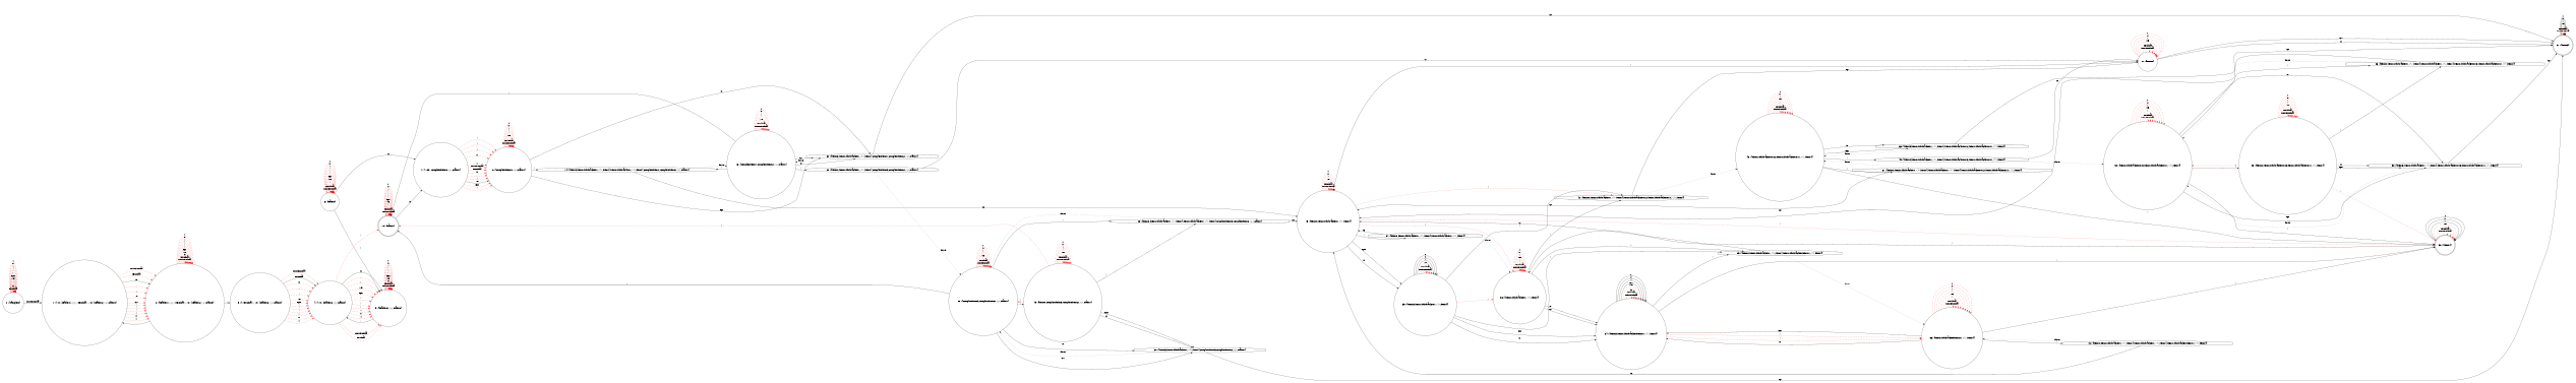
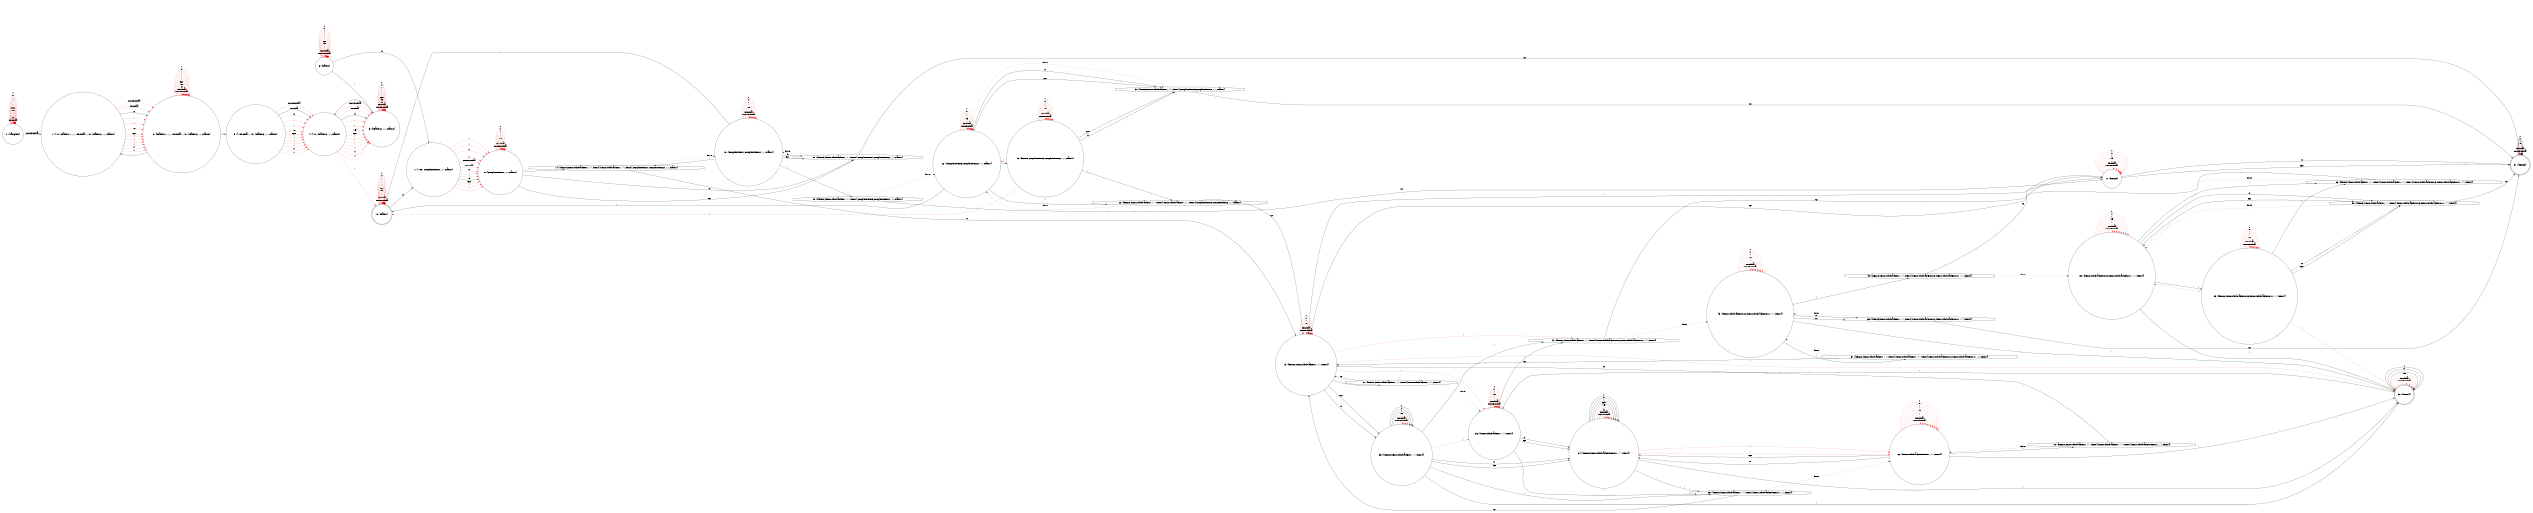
  digraph {
    rankdir=LR
    node [color=black shape=circle]
    edge [color=red style=dashed]
    n1 [label="0 - [sample_0]"]
    n2 [label="1 - [<A>,header_1,<;>,<terminal>,<A>,header_2,<;>,main_0]"]
    n3 [label="2 - [header_1,<;>,<terminal>,<A>,header_2,<;>,main_0]"]
    n4 [label="3 - [<terminal>,<A>,header_2,<;>,main_0]"]
    n5 [label="4 - [<A>,header_2,<;>,main_0]"]
    n6 [label="5 - [header_2,<;>,main_0]"]
    n7 [label="10 - [main_1]" shape=doublecircle]
    n8 [label="6 - [main_0]"]
    n9 [label="7 - [<::=>,complex_item_0,<;>,main_1]"]
    n10 [label="8 - [complex_item_0,<;>,main_1]"]
    n11 [label="14 - [item_0,item_with_bracket_1,<)>,item_4,item_with_bracket_1,<)>,item_4,complex_item_1,complex_item_2,<;>,main_1]" shape=octagon]
    n12 [label="80 - [item_3,item_with_bracket_1,<)>,item_4,complex_item_1,complex_item_2,<;>,main_1]" shape=octagon]
    n13 [label="15 - [item_0,item_with_bracket_1,<)>,item_4]"]
    n14 [label="16 - [complex_item_1,complex_item_2,<;>,main_1]"]
    n15 [label="31 - [item_3]" shape=doublecircle]
    n16 [label="35 - [item_3,item_with_bracket_1,<)>,item_4]"]
    n17 [label="36 - [item_with_bracket_1,<)>,item_4]"]
    n18 [label="37 - [item_0,item_with_bracket_1,<)>,item_4,item_with_bracket_1,<)>,item_4]" shape=octagon]
    n19 [label="42 - [item_0,item_with_bracket_1,<)>,item_4,item_with_bracket_or_2,item_with_bracket_or_1,<)>,item_4]" shape=octagon]
    n20 [label="38 - [item_4]" shape=doublecircle]
    n21 [label="64 - [item_3,item_with_bracket_items_1,<)>,item_4]"]
    n22 [label="65 - [item_0,item_with_bracket_1,<)>,item_4,item_with_bracket_items_1,<)>,item_4]" shape=octagon]
    n23 [label="21 - [item_0]"]
    n24 [label="43 - [item_with_bracket_or_2,item_with_bracket_or_1,<)>,item_4]"]
    n25 [label="20 - [item_0,item_with_bracket_1,<)>,item_4,complex_item_3,complex_item_2,<;>,main_1]" shape=octagon]
    n26 [label="22 - [complex_item_3,complex_item_2,<;>,main_1]"]
    n27 [label="25 - [item_0,complex_item_3,complex_item_2,<;>,main_1]"]
    n28 [label="28 - [item_0,item_with_bracket_1,<)>,item_4,item_with_bracket_1,<)>,item_4,complex_item_3,complex_item_2,<;>,main_1]" shape=octagon]
    n29 [label="30 - [item_3,item_with_bracket_1,<)>,item_4,complex_item_3,complex_item_2,<;>,main_1]" shape=octagon]
    n30 [label="66 - [item_with_bracket_items_1,<)>,item_4]"]
    n31 [label="49 - [item_0,item_with_bracket_1,<)>,item_4,item_with_bracket_or_3,item_with_bracket_or_1,<)>,item_4]" shape=octagon]
    n32 [label="61 - [item_0,item_with_bracket_1,<)>,item_4,item_with_bracket_1,<)>,item_4,item_with_bracket_or_2,item_with_bracket_or_1,<)>,item_4]" shape=octagon]
    n33 [label="63 - [item_3,item_with_bracket_1,<)>,item_4,item_with_bracket_or_2,item_with_bracket_or_1,<)>,item_4]" shape=octagon]
    n34 [label="50 - [item_with_bracket_or_3,item_with_bracket_or_1,<)>,item_4]"]
    n35 [label="53 - [item_0,item_with_bracket_or_3,item_with_bracket_or_1,<)>,item_4]"]
    n36 [label="56 - [item_0,item_with_bracket_1,<)>,item_4,item_with_bracket_1,<)>,item_4,item_with_bracket_or_3,item_with_bracket_or_1,<)>,item_4]" shape=octagon]
    n37 [label="58 - [item_3,item_with_bracket_1,<)>,item_4,item_with_bracket_or_3,item_with_bracket_or_1,<)>,item_4]" shape=octagon]
    n38 [label="73 - [item_0,item_with_bracket_1,<)>,item_4,item_with_bracket_1,<)>,item_4,item_with_bracket_items_1,<)>,item_4]" shape=octagon]
    n1 -> n1 [label=terminal]
    n1 -> n1 [label=A]
    n1 -> n1 [label=","]
    n1 -> n1 [label=";"]
    n1 -> n1 [label="::="]
    n1 -> n1 [label=eps]
    n1 -> n1 [label="("]
    n1 -> n1 [label=")"]
    n1 -> n1 [label="|"]
    n1 -> n1 [label="*"]
    n1 -> n1 [label="+"]
    n1 -> n1 [label="?"]
    n1 -> n2 [color=black label="non-terminal" style=""]
    n2 -> n3 [label="non-terminal"]
    n2 -> n3 [label=terminal]
    n2 -> n3 [color=black label=A style=""]
    n2 -> n3 [label=","]
    n2 -> n3 [label=";"]
    n2 -> n3 [label="::="]
    n2 -> n3 [label=eps]
    n2 -> n3 [label="("]
    n2 -> n3 [label=")"]
    n2 -> n3 [label="|"]
    n2 -> n3 [label="*"]
    n2 -> n3 [label="+"]
    n2 -> n3 [label="?"]
    n3 -> n2 [color=black label="," style=""]
    n3 -> n3 [label="non-terminal"]
    n3 -> n3 [label=terminal]
    n3 -> n3 [label=A]
    n3 -> n3 [label="::="]
    n3 -> n3 [label=eps]
    n3 -> n3 [label="("]
    n3 -> n3 [label=")"]
    n3 -> n3 [label="|"]
    n3 -> n3 [label="*"]
    n3 -> n3 [label="+"]
    n3 -> n3 [label="?"]
    n3 -> n4 [color=black label=";" style=""]
    n4 -> n5 [label="non-terminal"]
    n4 -> n5 [color=black label=terminal style=""]
    n4 -> n5 [label=A]
    n4 -> n5 [label=","]
    n4 -> n5 [label=";"]
    n4 -> n5 [label="::="]
    n4 -> n5 [label=eps]
    n4 -> n5 [label="("]
    n4 -> n5 [label=")"]
    n4 -> n5 [label="|"]
    n4 -> n5 [label="*"]
    n4 -> n5 [label="+"]
    n4 -> n5 [label="?"]
    n5 -> n6 [label="non-terminal"]
    n5 -> n6 [label=terminal]
    n5 -> n6 [color=black label=A style=""]
    n5 -> n6 [label=","]
    n5 -> n6 [label=";"]
    n5 -> n6 [label="::="]
    n5 -> n6 [label=eps]
    n5 -> n6 [label="("]
    n5 -> n6 [label=")"]
    n5 -> n6 [label="|"]
    n5 -> n6 [label="*"]
    n5 -> n6 [label="+"]
    n5 -> n6 [label="?"]
    n5 -> n7 [label=";"]
    n6 -> n5 [color=black label="," style=""]
    n6 -> n6 [label="non-terminal"]
    n6 -> n6 [label=terminal]
    n6 -> n6 [label=A]
    n6 -> n6 [label="::="]
    n6 -> n6 [label=eps]
    n6 -> n6 [label="("]
    n6 -> n6 [label=")"]
    n6 -> n6 [label="|"]
    n6 -> n6 [label="*"]
    n6 -> n6 [label="+"]
    n6 -> n6 [label="?"]
    n7 -> n7 [label="non-terminal"]
    n7 -> n7 [label=terminal]
    n7 -> n7 [label=","]
    n7 -> n7 [label=";"]
    n7 -> n7 [label="::="]
    n7 -> n7 [label=eps]
    n7 -> n7 [label="("]
    n7 -> n7 [label=")"]
    n7 -> n7 [label="|"]
    n7 -> n7 [label="*"]
    n7 -> n7 [label="+"]
    n7 -> n7 [label="?"]
    n7 -> n9 [color=black label=A style=""]
    n8 -> n6 [color=black label=";" style=""]
    n8 -> n8 [label="non-terminal"]
    n8 -> n8 [label=terminal]
    n8 -> n8 [label=","]
    n8 -> n8 [label=";"]
    n8 -> n8 [label="::="]
    n8 -> n8 [label=eps]
    n8 -> n8 [label="("]
    n8 -> n8 [label=")"]
    n8 -> n8 [label="|"]
    n8 -> n8 [label="*"]
    n8 -> n8 [label="+"]
    n8 -> n8 [label="?"]
    n8 -> n9 [color=black label=A style=""]
    n9 -> n10 [label="non-terminal"]
    n9 -> n10 [label=terminal]
    n9 -> n10 [label=A]
    n9 -> n10 [label=","]
    n9 -> n10 [label=";"]
    n9 -> n10 [color=black label="::=" style=""]
    n9 -> n10 [label=eps]
    n9 -> n10 [label="("]
    n9 -> n10 [label=")"]
    n9 -> n10 [label="|"]
    n9 -> n10 [label="*"]
    n9 -> n10 [label="+"]
    n9 -> n10 [label="?"]
    n10 -> n10 [label="non-terminal"]
    n10 -> n10 [label=terminal]
    n10 -> n10 [label=","]
    n10 -> n10 [label="::="]
    n10 -> n10 [label=")"]
    n10 -> n10 [label="|"]
    n10 -> n10 [label="*"]
    n10 -> n10 [label="+"]
    n10 -> n10 [label="?"]
    n10 -> n11 [color=black label="(" style=""]
    n10 -> n12 [color=black label=A style=""]
    n10 -> n12 [color=black label=eps style=""]
    n11 -> n13 [label=up color="" style=""]
    n11 -> n14 [label=down style=dotted color=""]
    n12 -> n14 [label=down style=dotted color=""]
    n12 -> n15 [label=up color="" style=""]
    n13 -> n13 [label="non-terminal"]
    n13 -> n13 [label=terminal]
    n13 -> n13 [label=","]
    n13 -> n13 [label="::="]
    n13 -> n13 [label="*"]
    n13 -> n13 [label="+"]
    n13 -> n13 [label="?"]
    n13 -> n16 [color=black label=A style=""]
    n13 -> n16 [color=black label=eps style=""]
    n13 -> n17 [label=";"]
    n13 -> n18 [color=black label="(" style=""]
    n13 -> n19 [label="|"]
    n13 -> n20 [label=")"]
    n14 -> n7 [color=black label=";" style=""]
    n14 -> n11 [color=black label="(" style=""]
    n14 -> n12 [color=black label=A style=""]
    n14 -> n12 [color=black label=eps style=""]
    n14 -> n14 [label="non-terminal"]
    n14 -> n14 [label=terminal]
    n14 -> n14 [label=","]
    n14 -> n14 [label="::="]
    n14 -> n14 [label=")"]
    n14 -> n14 [label="*"]
    n14 -> n14 [label="+"]
    n14 -> n14 [label="?"]
    n14 -> n25 [color=black label="|" style=""]
    n15 -> n15 [label="non-terminal"]
    n15 -> n15 [label=terminal]
    n15 -> n15 [label=","]
    n15 -> n15 [label="::="]
    n15 -> n15 [color=black label="*" style=""]
    n15 -> n15 [color=black label="+" style=""]
    n15 -> n15 [color=black label="?" style=""]
    n16 -> n16 [label="non-terminal"]
    n16 -> n16 [label=terminal]
    n16 -> n16 [label=","]
    n16 -> n16 [label="::="]
    n16 -> n16 [color=black label="*" style=""]
    n16 -> n16 [color=black label="+" style=""]
    n16 -> n16 [color=black label="?" style=""]
    n16 -> n17 [label=";"]
    n16 -> n19 [color=black label="|" style=""]
+   n16 -> n20 [color=black label=")" style=""]
    n16 -> n21 [color=black label=A style=""]
    n16 -> n21 [color=black label=eps style=""]
    n16 -> n22 [color=black label="(" style=""]
    n17 -> n17 [label="non-terminal"]
    n17 -> n17 [label=terminal]
    n17 -> n17 [label=","]
    n17 -> n17 [label=";"]
    n17 -> n17 [label="::="]
    n17 -> n17 [label="*"]
    n17 -> n17 [label="+"]
    n17 -> n17 [label="?"]
    n17 -> n19 [color=black label="|" style=""]
    n17 -> n21 [color=black label=A style=""]
    n17 -> n21 [color=black label=eps style=""]
    n17 -> n22 [color=black label="(" style=""]
    n18 -> n13 [label=up color="" style=""]
    n18 -> n17 [label=down style=dotted color=""]
    n19 -> n23 [label=up color="" style=""]
    n19 -> n24 [label=down style=dotted color=""]
    n20 -> n17 [color=black label=")" style=""]
    n20 -> n20 [label="non-terminal"]
    n20 -> n20 [label=terminal]
    n20 -> n20 [label=","]
    n20 -> n20 [label="::="]
    n20 -> n20 [color=black label="*" style=""]
    n20 -> n20 [color=black label="+" style=""]
    n20 -> n20 [color=black label="?" style=""]
    n21 -> n20 [color=black label=")" style=""]
    n21 -> n21 [label="non-terminal"]
    n21 -> n21 [label=terminal]
    n21 -> n21 [color=black label=A style=""]
    n21 -> n21 [label=","]
    n21 -> n21 [label="::="]
    n21 -> n21 [color=black label=eps style=""]
    n21 -> n21 [color=black label="*" style=""]
    n21 -> n21 [color=black label="+" style=""]
    n21 -> n21 [color=black label="?" style=""]
    n21 -> n22 [color=black label="(" style=""]
    n21 -> n30 [label=";"]
    n21 -> n30 [label="|"]
    n22 -> n13 [label=up color="" style=""]
    n22 -> n30 [label=down style=dotted color=""]
    n23 -> n13 [color=black label="(" style=""]
    n23 -> n15 [color=black label=A style=""]
    n23 -> n15 [color=black label=eps style=""]
    n23 -> n23 [label="non-terminal"]
    n23 -> n23 [label=terminal]
    n23 -> n23 [label=","]
    n23 -> n23 [label="::="]
    n23 -> n23 [label="*"]
    n23 -> n23 [label="+"]
    n23 -> n23 [label="?"]
    n24 -> n20 [color=black label=")" style=""]
    n24 -> n24 [label="non-terminal"]
    n24 -> n24 [label=terminal]
    n24 -> n24 [label=","]
    n24 -> n24 [label=";"]
    n24 -> n24 [label="::="]
    n24 -> n24 [label="*"]
    n24 -> n24 [label="+"]
    n24 -> n24 [label="?"]
    n24 -> n31 [color=black label="|" style=""]
    n24 -> n32 [color=black label="(" style=""]
    n24 -> n33 [color=black label=A style=""]
    n24 -> n33 [color=black label=eps style=""]
    n25 -> n23 [label=up color="" style=""]
    n25 -> n26 [label=down style=dotted color=""]
    n26 -> n7 [color=black label=";" style=""]
    n26 -> n26 [label="non-terminal"]
    n26 -> n26 [label=terminal]
    n26 -> n26 [label=","]
    n26 -> n26 [label="::="]
    n26 -> n26 [label=")"]
    n26 -> n26 [label="*"]
    n26 -> n26 [label="+"]
    n26 -> n26 [label="?"]
    n26 -> n27 [color=black label="|" style=""]
    n26 -> n28 [color=black label="(" style=""]
    n26 -> n29 [color=black label=A style=""]
    n26 -> n29 [color=black label=eps style=""]
    n27 -> n7 [label=";"]
    n27 -> n26 [label=")"]
    n27 -> n27 [label="non-terminal"]
    n27 -> n27 [label=terminal]
    n27 -> n27 [label=","]
    n27 -> n27 [label="::="]
    n27 -> n27 [label="|"]
    n27 -> n27 [label="*"]
    n27 -> n27 [label="+"]
    n27 -> n27 [label="?"]
    n27 -> n28 [color=black label="(" style=""]
    n27 -> n29 [color=black label=A style=""]
    n27 -> n29 [color=black label=eps style=""]
    n28 -> n13 [label=up color="" style=""]
    n28 -> n26 [label=down style=dotted color=""]
    n29 -> n15 [label=up color="" style=""]
    n29 -> n26 [label=down style=dotted color=""]
    n30 -> n20 [color=black label=")" style=""]
    n30 -> n21 [color=black label=A style=""]
    n30 -> n21 [color=black label=eps style=""]
    n30 -> n30 [label="non-terminal"]
    n30 -> n30 [label=terminal]
    n30 -> n30 [label=","]
    n30 -> n30 [label=";"]
    n30 -> n30 [label="::="]
    n30 -> n30 [label="|"]
    n30 -> n30 [label="*"]
    n30 -> n30 [label="+"]
    n30 -> n30 [label="?"]
    n30 -> n38 [color=black label="(" style=""]
    n31 -> n23 [label=up color="" style=""]
    n31 -> n34 [label=down style=dotted color=""]
    n32 -> n13 [label=up color="" style=""]
    n32 -> n24 [label=down style=dotted color=""]
    n33 -> n15 [label=up color="" style=""]
    n33 -> n24 [label=down style=dotted color=""]
    n34 -> n20 [color=black label=")" style=""]
    n34 -> n34 [label="non-terminal"]
    n34 -> n34 [label=terminal]
    n34 -> n34 [label=","]
    n34 -> n34 [label=";"]
    n34 -> n34 [label="::="]
    n34 -> n34 [label="*"]
    n34 -> n34 [label="+"]
    n34 -> n34 [label="?"]
    n34 -> n35 [color=black label="|" style=""]
    n34 -> n36 [color=black label="(" style=""]
    n34 -> n37 [color=black label=A style=""]
    n34 -> n37 [color=black label=eps style=""]
    n35 -> n20 [label=")"]
    n35 -> n34 [label=";"]
    n35 -> n35 [label="non-terminal"]
    n35 -> n35 [label=terminal]
    n35 -> n35 [label=","]
    n35 -> n35 [label="::="]
    n35 -> n35 [label="|"]
    n35 -> n35 [label="*"]
    n35 -> n35 [label="+"]
    n35 -> n35 [label="?"]
    n35 -> n36 [color=black label="(" style=""]
    n35 -> n37 [color=black label=A style=""]
    n35 -> n37 [color=black label=eps style=""]
    n36 -> n13 [label=up color="" style=""]
    n36 -> n34 [label=down style=dotted color=""]
    n37 -> n15 [label=up color="" style=""]
    n37 -> n34 [label=down style=dotted color=""]
    n38 -> n13 [label=up color="" style=""]
    n38 -> n30 [label=down style=dotted color=""]
  }
